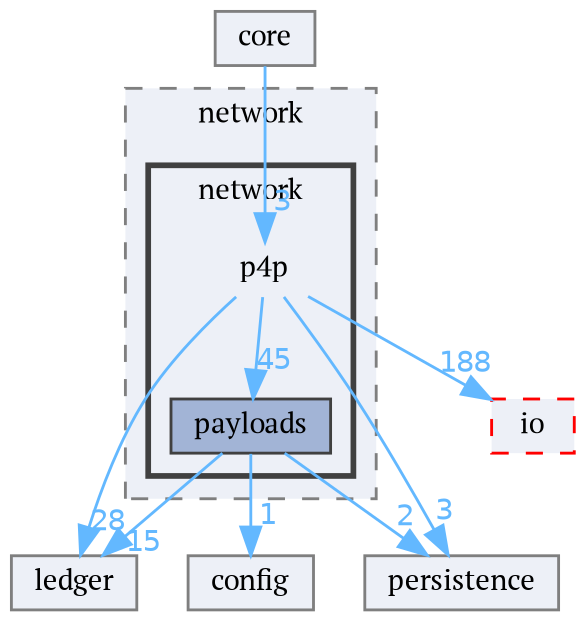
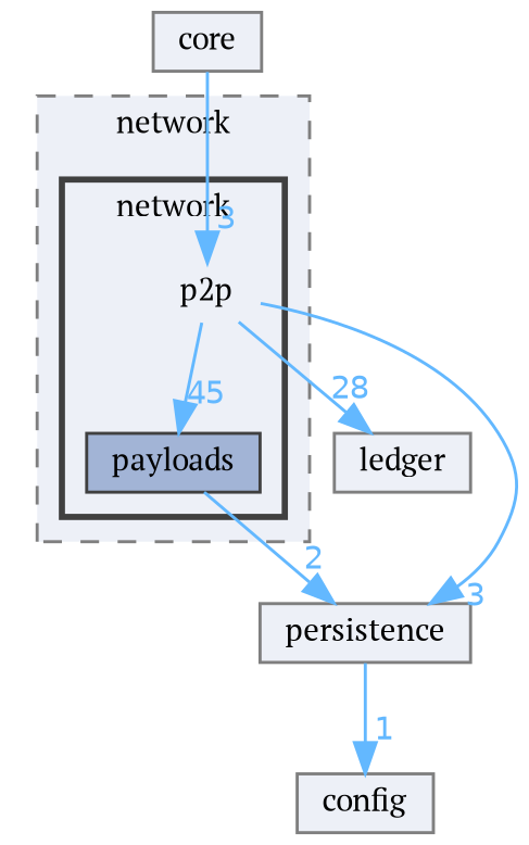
  digraph {
    compound=true
    fontname="PT Serif"
    node [fontname="PT Serif" fontsize=10 shape=box color=grey50 fillcolor="#edf0f7" style=filled]
    edge [color=steelblue1 fontcolor=steelblue1 fontname="PT Serif" fontsize=10 headlabel=3 labeldistance=1.5 labelfontname=Helvetica labelfontsize=10]
-   n1 [height=0.2 label=p4p shape=plaintext width=0.4 color="" fillcolor="" style=""]
+   n1 [height=0.2 label=p2p shape=plaintext width=0.4 color="" fillcolor="" style=""]
    n2 [color=grey25 fillcolor="#a2b4d6" height=0.2 label=payloads width=0.4]
    n3 [height=0.2 label=ledger width=0.4]
    n4 [height=0.2 label=persistence width=0.4]
-   n5 [color=red height=0.2 label=io style="filled,dashed" width=0.4]
    n6 [height=0.2 label=config width=0.4]
    n7 [height=0.2 label=core width=0.4]
    subgraph cluster_1 {
      bgcolor="#edf0f7"
      fontsize=10
      label=network
      pencolor=grey50
      style="filled,dashed"
      subgraph cluster_2 {
        bgcolor="#edf0f7"
        fontsize=10
        label=network
        pencolor=grey25
        style="filled,bold"
        n1
        n2
      }
    }
    n1 -> n2 [headlabel=45]
    n1 -> n3 [headlabel=28]
    n1 -> n4
-   n1 -> n5 [headlabel=188]
-   n2 -> n3 [headlabel=15]
    n2 -> n4 [headlabel=2]
-   n2 -> n6 [headlabel=1]
+   n4 -> n6 [headlabel=1]
    n7 -> n1
  }
